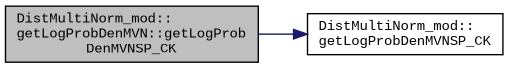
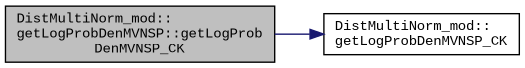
  digraph {
    rankdir=LR
    fontname="Liberation Mono"
    node [color=black fontname="Liberation Mono" fontsize=10 shape=record style=filled]
-   n1 [fillcolor=grey75 fontcolor=black height=0.2 label="DistMultiNorm_mod::\lgetLogProbDenMVN::getLogProb\lDenMVNSP_CK" width=0.4]
+   n1 [fillcolor=grey75 fontcolor=black height=0.2 label="DistMultiNorm_mod::\lgetLogProbDenMVNSP::getLogProb\lDenMVNSP_CK" width=0.4]
    n2 [fillcolor=white height=0.2 label="DistMultiNorm_mod::\lgetLogProbDenMVNSP_CK" width=0.4]
    n1 -> n2 [color=midnightblue fontname="Liberation Mono" fontsize=10 labelfontname=Helvetica labelfontsize=10 style=solid]
  }
